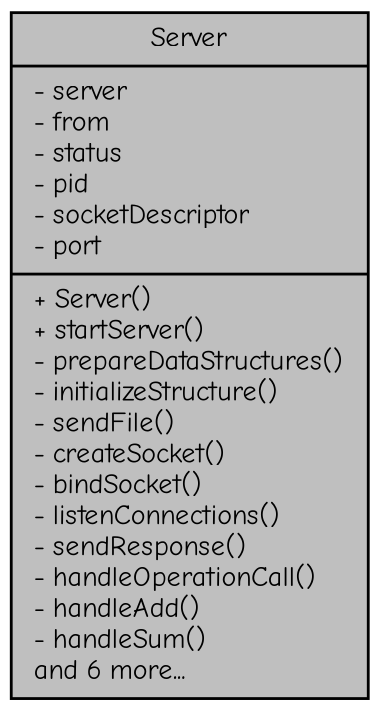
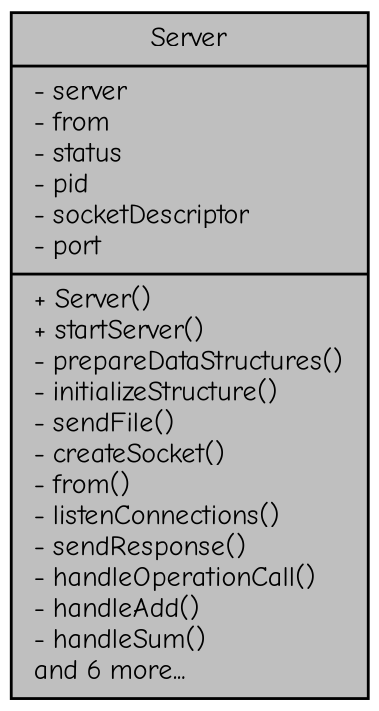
  digraph {
    fontname="Comic Neue"
-   n1 [color=black fillcolor=grey75 fontcolor=black fontname="Comic Neue" fontsize=10 height=0.2 label="{Server\n|- server\l- from\l- status\l- pid\l- socketDescriptor\l- port\l|+ Server()\l+ startServer()\l- prepareDataStructures()\l- initializeStructure()\l- sendFile()\l- createSocket()\l- bindSocket()\l- listenConnections()\l- sendResponse()\l- handleOperationCall()\l- handleAdd()\l- handleSum()\land 6 more...\l}" shape=record style=filled width=0.4]
+   n1 [color=black fillcolor=grey75 fontcolor=black fontname="Comic Neue" fontsize=10 height=0.2 label="{Server\n|- server\l- from\l- status\l- pid\l- socketDescriptor\l- port\l|+ Server()\l+ startServer()\l- prepareDataStructures()\l- initializeStructure()\l- sendFile()\l- createSocket()\l- from()\l- listenConnections()\l- sendResponse()\l- handleOperationCall()\l- handleAdd()\l- handleSum()\land 6 more...\l}" shape=record style=filled width=0.4]
  }
